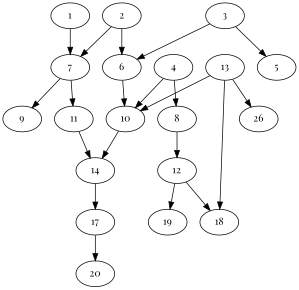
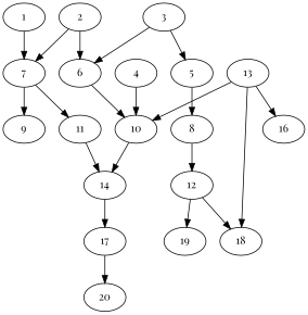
  digraph {
    fontname="Playfair Display"
    node [alpha=0.11 fontname="Playfair Display"]
    edge [fontname="Playfair Display"]
    1 [expect_size=36334592]
    7 [alpha=0.07 expect_size=48607232]
    4 [alpha=0.09 expect_size=27892736]
    10 [alpha=0.01 expect_size=50297856]
    9 [alpha=0.10 expect_size=16515072]
    11 [alpha=0.17 expect_size=30348288]
    14 [alpha=0.14 expect_size=13540352]
    2 [expect_size=31524864]
    6 [expect_size=16253952]
    3 [expect_size=6772736]
    5 [alpha=0.09 expect_size=45210624]
    8 [alpha=0.17 expect_size=32888832]
    12 [alpha=0.10 expect_size=8794112]
    13 [alpha=0.00 expect_size=34978816]
    18 [alpha=0.10 expect_size=5799936]
-   16 [alpha=0.06 expect_size=9361408 label=26]
+   16 [alpha=0.06 expect_size=9361408]
    17 [alpha=0.10 expect_size=35984384]
    19 [alpha=0.17 expect_size=45513728]
    20 [alpha=0.19 expect_size=21067776]
    1 -> 7
    7 -> 9
    7 -> 11
    4 -> 10
    10 -> 14
    11 -> 14
    14 -> 17
    2 -> 7
    2 -> 6
    6 -> 10
    3 -> 6
    3 -> 5
-   4 -> 8
+   5 -> 8
    8 -> 12
    12 -> 18
    12 -> 19
    13 -> 10
    13 -> 18
    13 -> 16
    17 -> 20
  }
